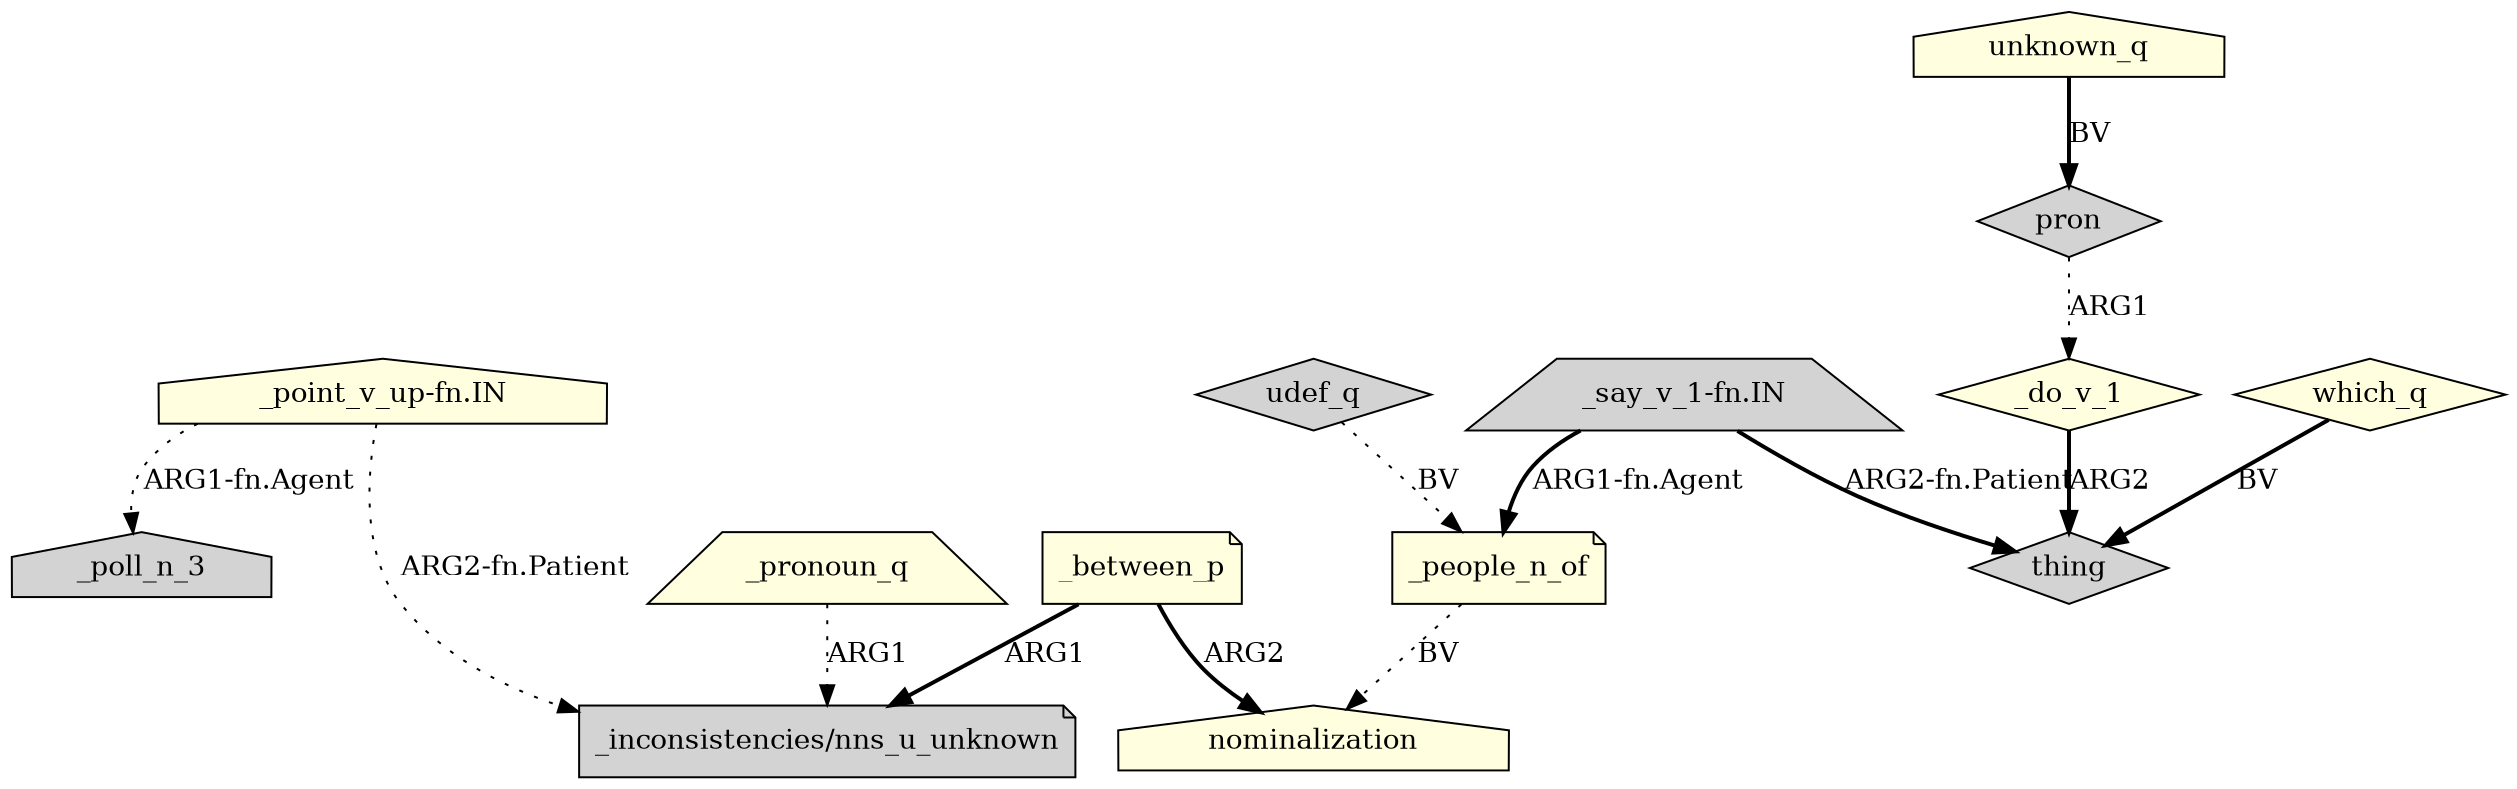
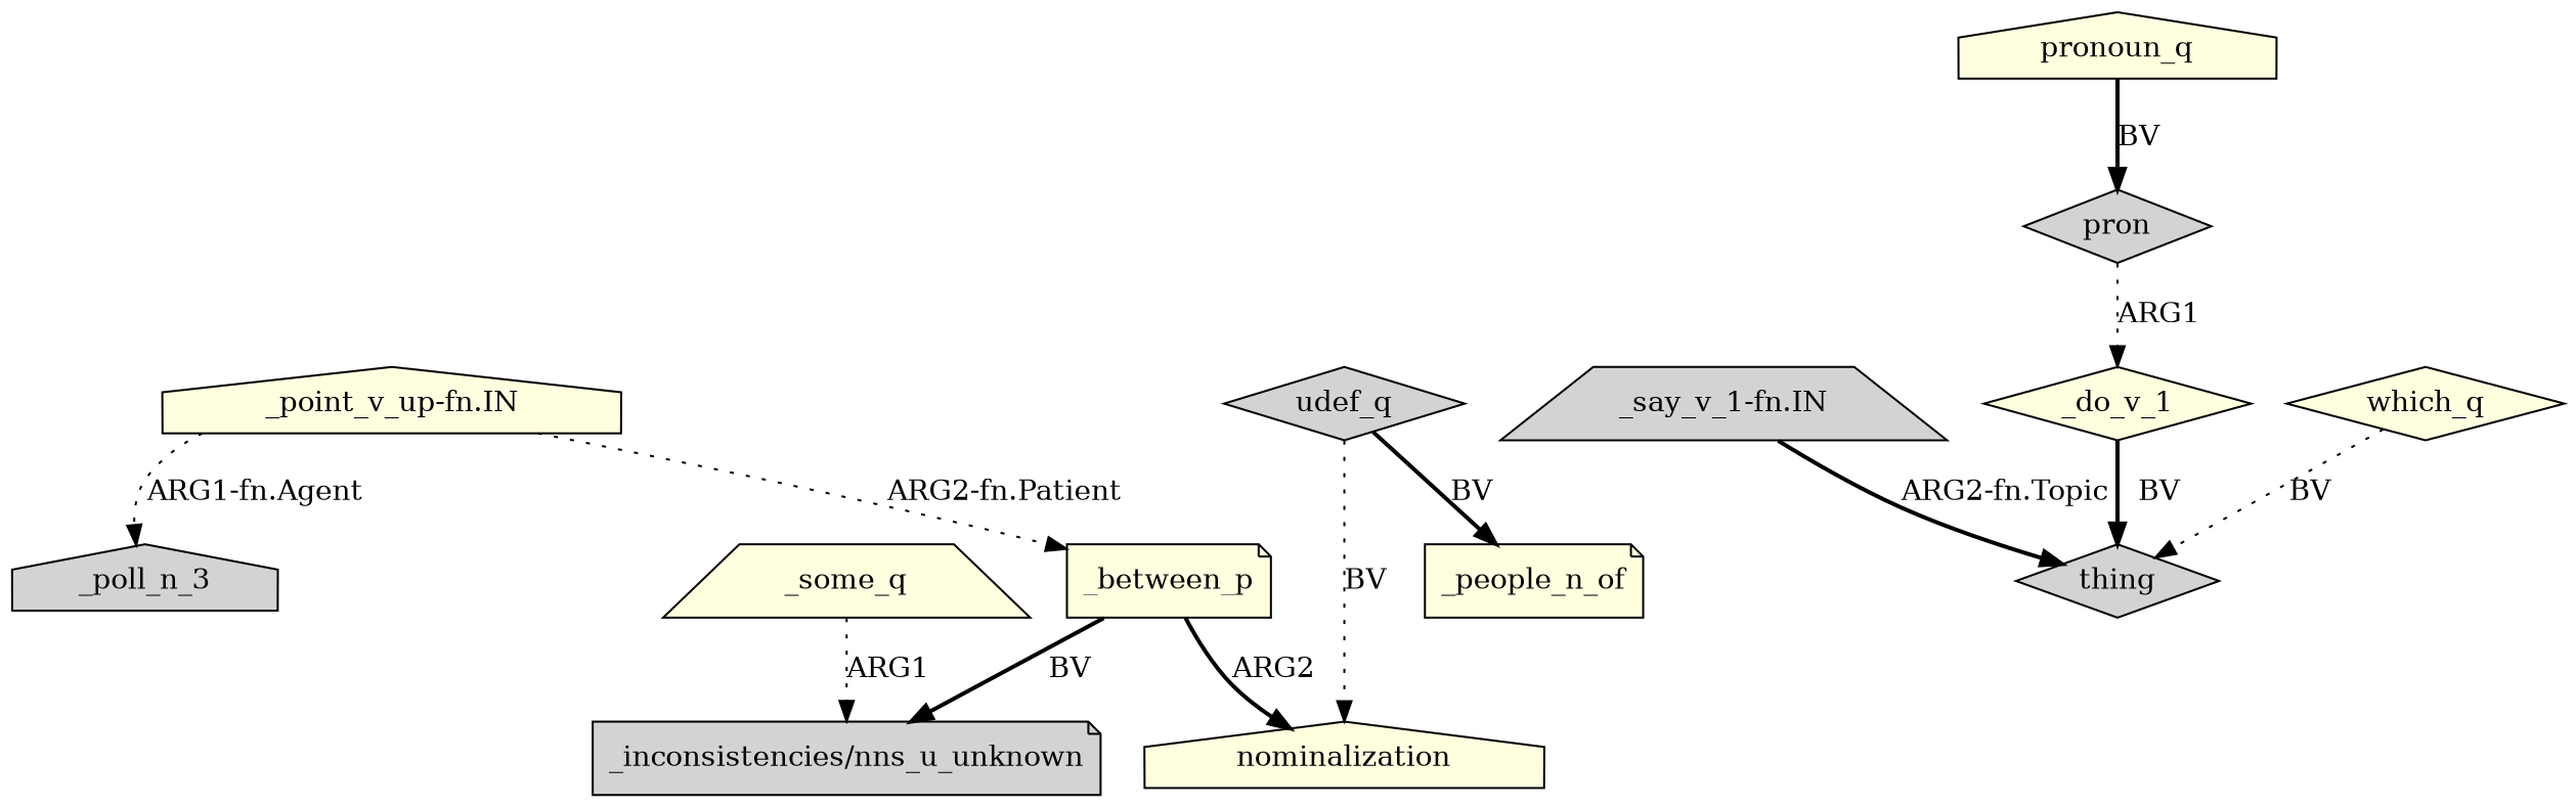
  digraph {
    node [fillcolor=lightyellow shape=diamond style=filled]
    edge [style=dotted]
    "_point_v_up-fn.IN" [shape=house]
    n2 [fillcolor=lightgrey label=_poll_n_3 shape=house]
    "_inconsistencies/nns_u_unknown" [fillcolor=lightgrey shape=note]
    thing [fillcolor=lightgrey]
    _do_v_1
    pron [fillcolor=lightgrey]
-   _some_q [shape=trapezium label=_pronoun_q]
+   _some_q [shape=trapezium]
    _between_p [shape=note]
    nominalization [shape=house]
    "_say_v_1-fn.IN" [fillcolor=lightgrey shape=trapezium]
    _people_n_of [shape=note]
-   pronoun_q [shape=house label=unknown_q]
+   pronoun_q [shape=house]
    udef_q [fillcolor=lightgrey]
    which_q
    "_point_v_up-fn.IN" -> n2 [label="ARG1-fn.Agent"]
-   "_point_v_up-fn.IN" -> "_inconsistencies/nns_u_unknown" [label="ARG2-fn.Patient"]
-   _do_v_1 -> thing [label=ARG2 style=bold]
+   "_point_v_up-fn.IN" -> _between_p [label="ARG2-fn.Patient"]
+   _do_v_1 -> thing [label=BV style=bold]
    pron -> _do_v_1 [label=ARG1]
    _some_q -> "_inconsistencies/nns_u_unknown" [label=ARG1]
-   _between_p -> "_inconsistencies/nns_u_unknown" [label=ARG1 style=bold]
+   _between_p -> "_inconsistencies/nns_u_unknown" [label=BV style=bold]
    _between_p -> nominalization [label=ARG2 style=bold]
-   "_say_v_1-fn.IN" -> thing [label="ARG2-fn.Patient" style=bold]
-   "_say_v_1-fn.IN" -> _people_n_of [label="ARG1-fn.Agent" style=bold]
+   "_say_v_1-fn.IN" -> thing [label="ARG2-fn.Topic" style=bold]
    pronoun_q -> pron [label=BV style=bold]
-   _people_n_of -> nominalization [label=BV]
-   udef_q -> _people_n_of [label=BV]
-   which_q -> thing [label=BV style=bold]
+   udef_q -> nominalization [label=BV]
+   udef_q -> _people_n_of [label=BV style=bold]
+   which_q -> thing [label=BV]
  }
